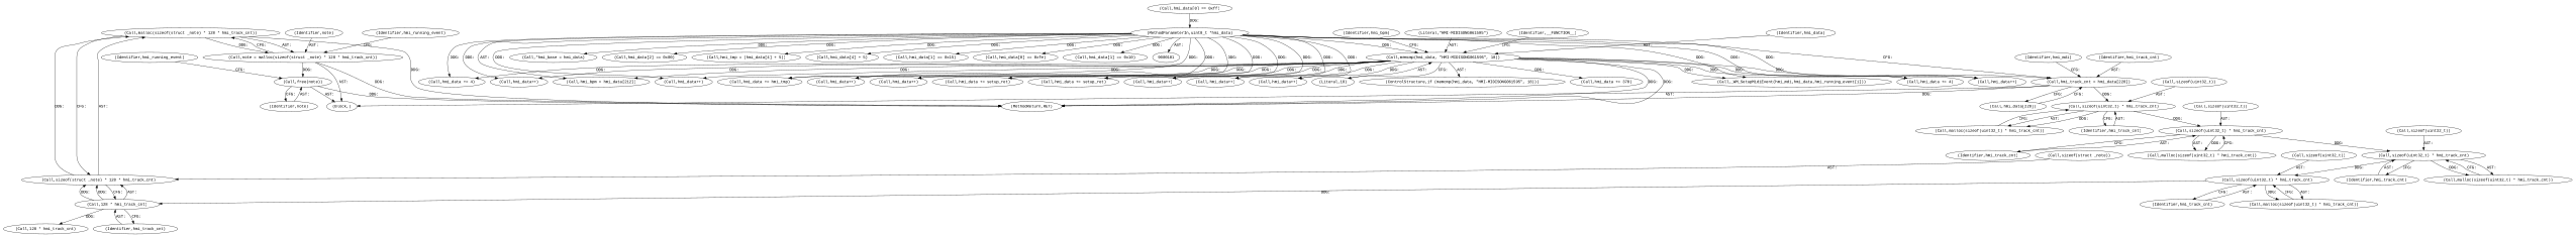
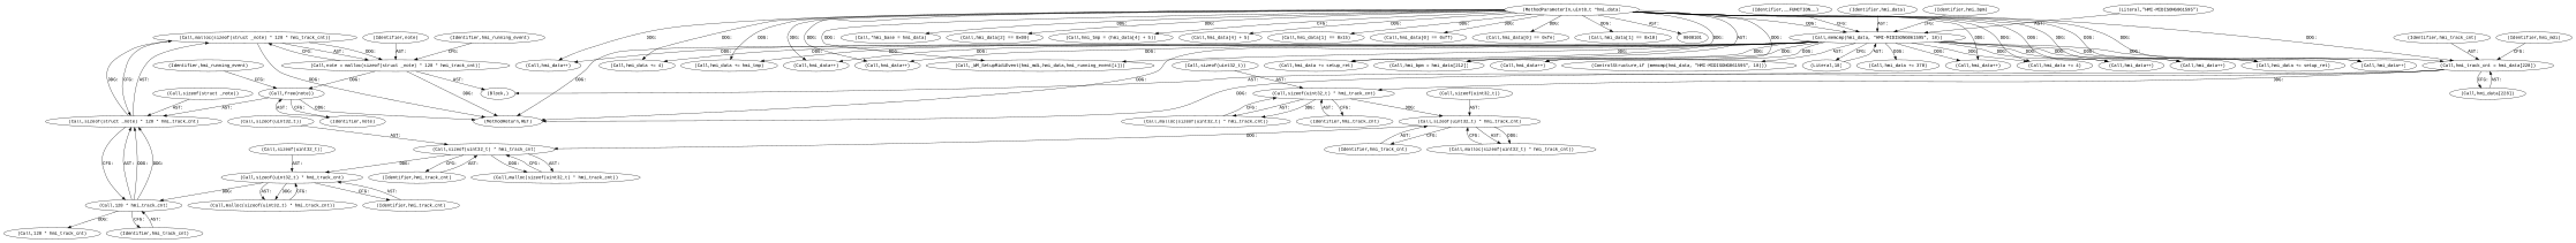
  digraph {
    fontname="Liberation Mono"
    node [fontname="Liberation Mono"]
    edge [fontname="Liberation Mono"]
    n1 [label="(Call,malloc(sizeof(struct _note) * 128 * hmi_track_cnt))"]
    n2 [label="(Call,sizeof(struct _note) * 128 * hmi_track_cnt)"]
    n3 [label="(Call,note = malloc(sizeof(struct _note) * 128 * hmi_track_cnt))"]
    n4 [label="(MethodReturn,RET)"]
    n5 [label="(Call,128 * hmi_track_cnt)"]
    n6 [label="(Block,)"]
    n7 [label="(Call,free(note))"]
    n8 [label="(Call,128 * hmi_track_cnt)"]
    n9 [label="(Identifier,hmi_track_cnt)"]
    n10 [label="(Call,sizeof(uint32_t) * hmi_track_cnt)"]
    n11 [label="(Call,malloc(sizeof(uint32_t) * hmi_track_cnt))"]
    n12 [label="(Identifier,hmi_track_cnt)"]
    n13 [label="(Call,sizeof(uint32_t) * hmi_track_cnt)"]
    n14 [label="(Identifier,hmi_track_cnt)"]
    n15 [label="(Call,malloc(sizeof(uint32_t) * hmi_track_cnt))"]
    n16 [label="(Call,sizeof(uint32_t) * hmi_track_cnt)"]
    n17 [label="(Call,malloc(sizeof(uint32_t) * hmi_track_cnt))"]
    n18 [label="(Identifier,hmi_track_cnt)"]
    n19 [label="(Call,sizeof(uint32_t) * hmi_track_cnt)"]
    n20 [label="(Identifier,hmi_track_cnt)"]
    n21 [label="(Call,malloc(sizeof(uint32_t) * hmi_track_cnt))"]
    n22 [label="(Call,hmi_track_cnt = hmi_data[228])"]
    n23 [label="(Call,hmi_data[228])"]
    n24 [label="(Call,memcmp(hmi_data, \"HMI-MIDISONG061595\", 18))"]
    n25 [label="(Call,hmi_data += 4)"]
    n26 [label="(Call,hmi_data += 4)"]
    n27 [label="(Call,hmi_data++)"]
    n28 [label="(Literal,18)"]
    n29 [label="(Call,hmi_bpm = hmi_data[212])"]
    n30 [label="(Call,hmi_data++)"]
    n31 [label="(Call,hmi_data++)"]
    n32 [label="(Call,hmi_data += setup_ret)"]
    n33 [label="(Call,hmi_data++)"]
    n34 [label="(Call,hmi_data++)"]
    n35 [label="(Call,_WM_SetupMidiEvent(hmi_mdi,hmi_data,hmi_running_event[i]))"]
    n36 [label="(ControlStructure,if (memcmp(hmi_data, \"HMI-MIDISONG061595\", 18)))"]
    n37 [label="(Call,hmi_data += 370)"]
    n38 [label="(Call,hmi_data++)"]
    n39 [label="(Call,hmi_data += hmi_tmp)"]
    n40 [label="(Call,hmi_data++)"]
    n41 [label="(Call,hmi_data += setup_ret)"]
    n42 [label="(Call,hmi_data++)"]
    n43 [label="(MethodParameterIn,uint8_t *hmi_data)"]
    n44 [label="(Call,*hmi_base = hmi_data)"]
    n45 [label="(Call,hmi_data[2] == 0x00)"]
    n46 [label="(Call,hmi_tmp = (hmi_data[4] + 5))"]
    n47 [label="(Call,hmi_data[4] + 5)"]
    n48 [label="(Call,hmi_data[1] == 0x15)"]
    n49 [label="(Call,hmi_data[0] == 0xff)"]
    n50 [label="(Call,hmi_data[0] == 0xfe)"]
    n51 [label="(Call,hmi_data[1] == 0x10)"]
    n52 [label=9000101]
    n53 [label="(Identifier,note)"]
    n54 [label="(Identifier,hmi_mdi)"]
    n55 [label="(Identifier,hmi_running_event)"]
    n56 [label="(Call,sizeof(uint32_t))"]
    n57 [label="(Call,sizeof(uint32_t))"]
    n58 [label="(Identifier,__FUNCTION__)"]
    n59 [label="(Identifier,note)"]
    n60 [label="(Identifier,hmi_data)"]
    n61 [label="(Identifier,hmi_track_cnt)"]
    n62 [label="(Identifier,hmi_bpm)"]
    n63 [label="(Call,sizeof(uint32_t))"]
    n64 [label="(Call,sizeof(struct _note))"]
    n65 [label="(Identifier,hmi_running_event)"]
    n66 [label="(Call,sizeof(uint32_t))"]
    n67 [label="(Literal,\"HMI-MIDISONG061595\")"]
    n1 -> n2 [label="CFG: "]
    n1 -> n3 [label="AST: "]
    n1 -> n3 [label="DDG: "]
    n1 -> n4 [label="DDG: "]
    n2 -> n1 [label="AST: "]
    n2 -> n1 [label="DDG: "]
    n2 -> n5 [label="CFG: "]
    n3 -> n1 [label="CFG: "]
    n3 -> n4 [label="DDG: "]
    n3 -> n6 [label="AST: "]
    n3 -> n7 [label="DDG: "]
    n5 -> n2 [label="AST: "]
    n5 -> n2 [label="DDG: "]
    n5 -> n2 [label="DDG: "]
    n5 -> n8 [label="DDG: "]
    n5 -> n9 [label="CFG: "]
    n7 -> n4 [label="DDG: "]
-   n7 -> n6 [label="AST: "]
+   n7 -> n2 [label="AST: "]
    n7 -> n53 [label="CFG: "]
    n9 -> n5 [label="AST: "]
    n10 -> n5 [label="DDG: "]
    n10 -> n11 [label="AST: "]
    n10 -> n11 [label="DDG: "]
    n10 -> n12 [label="CFG: "]
    n11 -> n10 [label="CFG: "]
    n12 -> n10 [label="AST: "]
    n13 -> n10 [label="DDG: "]
    n13 -> n14 [label="CFG: "]
    n13 -> n15 [label="AST: "]
    n13 -> n15 [label="DDG: "]
    n14 -> n13 [label="AST: "]
    n15 -> n13 [label="CFG: "]
    n16 -> n13 [label="DDG: "]
    n16 -> n17 [label="AST: "]
    n16 -> n17 [label="DDG: "]
    n16 -> n18 [label="CFG: "]
    n17 -> n16 [label="CFG: "]
    n18 -> n16 [label="AST: "]
    n19 -> n16 [label="DDG: "]
    n19 -> n20 [label="CFG: "]
    n19 -> n21 [label="AST: "]
    n19 -> n21 [label="DDG: "]
    n20 -> n19 [label="AST: "]
    n21 -> n19 [label="CFG: "]
    n22 -> n4 [label="DDG: "]
    n22 -> n6 [label="AST: "]
    n22 -> n19 [label="DDG: "]
    n22 -> n23 [label="CFG: "]
-   n23 -> n22 [label="CFG: "]
+   n23 -> n22 [label="AST: "]
    n24 -> n4 [label="DDG: "]
    n24 -> n4 [label="DDG: "]
    n24 -> n22 [label="DDG: "]
    n24 -> n25 [label="DDG: "]
    n24 -> n26 [label="DDG: "]
    n24 -> n27 [label="DDG: "]
    n24 -> n28 [label="CFG: "]
    n24 -> n29 [label="DDG: "]
    n24 -> n30 [label="DDG: "]
    n24 -> n31 [label="DDG: "]
    n24 -> n32 [label="DDG: "]
    n24 -> n33 [label="DDG: "]
    n24 -> n34 [label="DDG: "]
    n24 -> n35 [label="DDG: "]
    n24 -> n36 [label="AST: "]
    n24 -> n37 [label="DDG: "]
    n24 -> n38 [label="DDG: "]
    n24 -> n39 [label="DDG: "]
    n24 -> n40 [label="DDG: "]
    n24 -> n41 [label="DDG: "]
    n24 -> n42 [label="DDG: "]
    n28 -> n24 [label="AST: "]
-   n43 -> n22 [label="CFG: "]
+   n43 -> n22 [label="DDG: "]
    n43 -> n24 [label="DDG: "]
    n43 -> n25 [label="DDG: "]
    n43 -> n26 [label="DDG: "]
    n43 -> n27 [label="DDG: "]
    n43 -> n29 [label="AST: "]
    n43 -> n30 [label="DDG: "]
    n43 -> n31 [label="DDG: "]
    n43 -> n32 [label="DDG: "]
    n43 -> n33 [label="DDG: "]
    n43 -> n34 [label="DDG: "]
    n43 -> n35 [label="DDG: "]
    n43 -> n38 [label="DDG: "]
    n43 -> n39 [label="DDG: "]
    n43 -> n40 [label="DDG: "]
    n43 -> n41 [label="DDG: "]
    n43 -> n42 [label="DDG: "]
    n43 -> n44 [label="DDG: "]
    n43 -> n45 [label="DDG: "]
-   n43 -> n46 [label="DDG: "]
+   n43 -> n46 [label="CFG: "]
    n43 -> n47 [label="DDG: "]
    n43 -> n48 [label="DDG: "]
-   n49 -> n43 [label="DDG: "]
+   n43 -> n49 [label="DDG: "]
    n43 -> n50 [label="DDG: "]
    n43 -> n51 [label="DDG: "]
    n43 -> n52 [label="AST: "]
    n53 -> n7 [label="AST: "]
    n54 -> n22 [label="CFG: "]
    n55 -> n7 [label="CFG: "]
    n56 -> n10 [label="AST: "]
    n57 -> n16 [label="AST: "]
    n58 -> n24 [label="CFG: "]
    n59 -> n3 [label="AST: "]
    n60 -> n24 [label="AST: "]
    n61 -> n22 [label="AST: "]
    n62 -> n24 [label="CFG: "]
    n63 -> n13 [label="AST: "]
    n64 -> n2 [label="AST: "]
    n65 -> n3 [label="CFG: "]
    n66 -> n19 [label="AST: "]
    n67 -> n24 [label="AST: "]
  }
